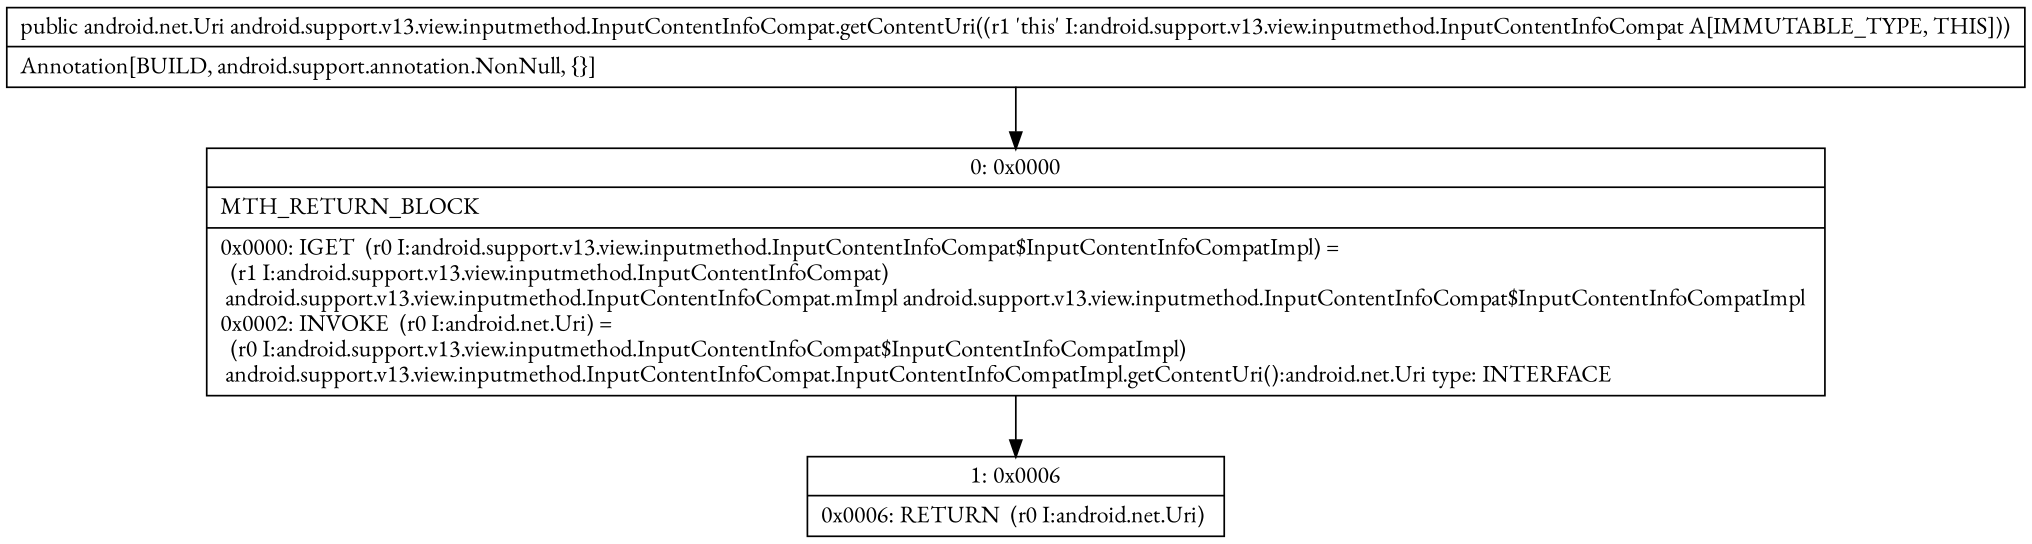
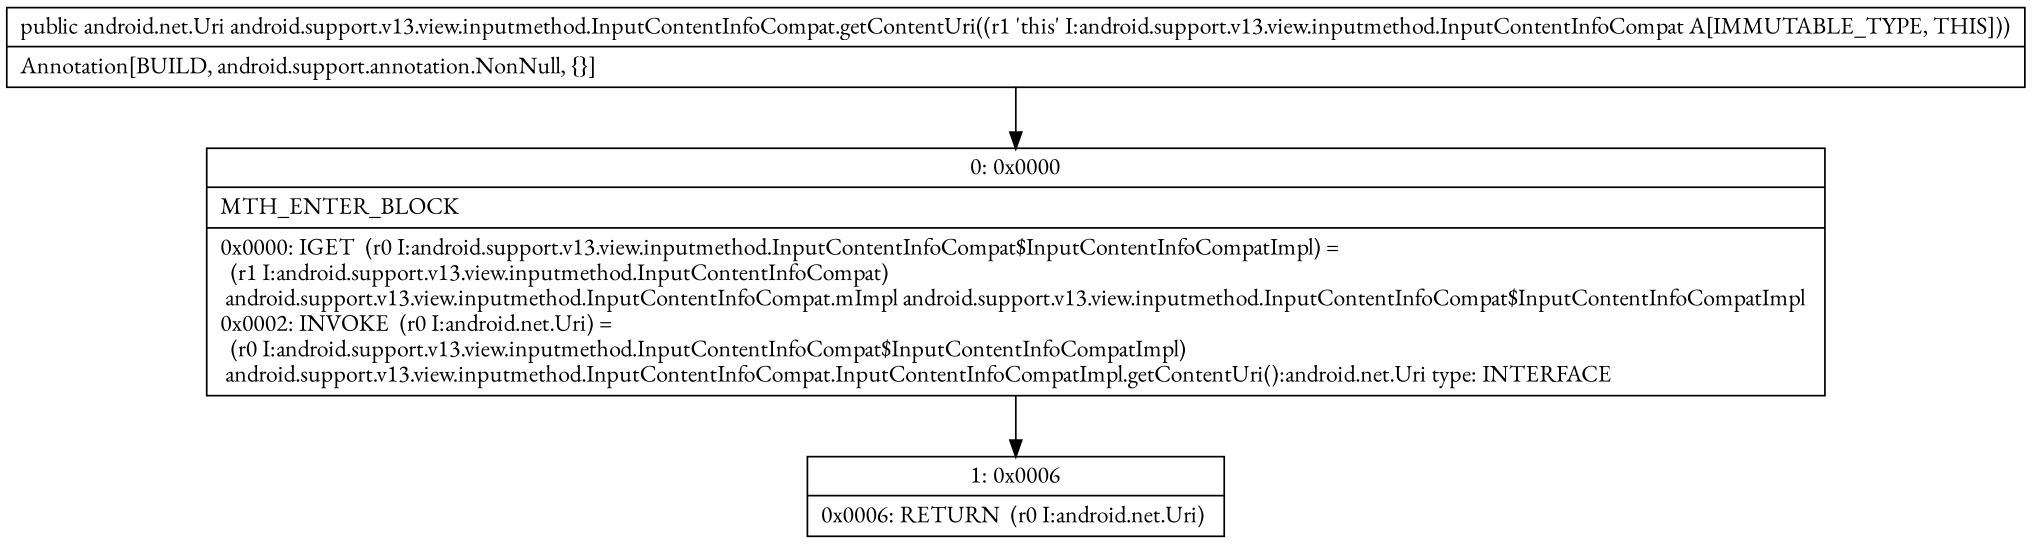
  digraph {
    fontname="EB Garamond"
    node [shape=record fontname="EB Garamond"]
    edge [fontname="EB Garamond"]
-   n1 [label="{0\:\ 0x0000|MTH_RETURN_BLOCK\l|0x0000: IGET  (r0 I:android.support.v13.view.inputmethod.InputContentInfoCompat$InputContentInfoCompatImpl) = \l  (r1 I:android.support.v13.view.inputmethod.InputContentInfoCompat)\l android.support.v13.view.inputmethod.InputContentInfoCompat.mImpl android.support.v13.view.inputmethod.InputContentInfoCompat$InputContentInfoCompatImpl \l0x0002: INVOKE  (r0 I:android.net.Uri) = \l  (r0 I:android.support.v13.view.inputmethod.InputContentInfoCompat$InputContentInfoCompatImpl)\l android.support.v13.view.inputmethod.InputContentInfoCompat.InputContentInfoCompatImpl.getContentUri():android.net.Uri type: INTERFACE \l}"]
+   n1 [label="{0\:\ 0x0000|MTH_ENTER_BLOCK\l|0x0000: IGET  (r0 I:android.support.v13.view.inputmethod.InputContentInfoCompat$InputContentInfoCompatImpl) = \l  (r1 I:android.support.v13.view.inputmethod.InputContentInfoCompat)\l android.support.v13.view.inputmethod.InputContentInfoCompat.mImpl android.support.v13.view.inputmethod.InputContentInfoCompat$InputContentInfoCompatImpl \l0x0002: INVOKE  (r0 I:android.net.Uri) = \l  (r0 I:android.support.v13.view.inputmethod.InputContentInfoCompat$InputContentInfoCompatImpl)\l android.support.v13.view.inputmethod.InputContentInfoCompat.InputContentInfoCompatImpl.getContentUri():android.net.Uri type: INTERFACE \l}"]
    n2 [label="{1\:\ 0x0006|0x0006: RETURN  (r0 I:android.net.Uri) \l}"]
    n3 [label="{public android.net.Uri android.support.v13.view.inputmethod.InputContentInfoCompat.getContentUri((r1 'this' I:android.support.v13.view.inputmethod.InputContentInfoCompat A[IMMUTABLE_TYPE, THIS]))  | Annotation[BUILD, android.support.annotation.NonNull, \{\}]\l}"]
    n1 -> n2
    n3 -> n1
  }
